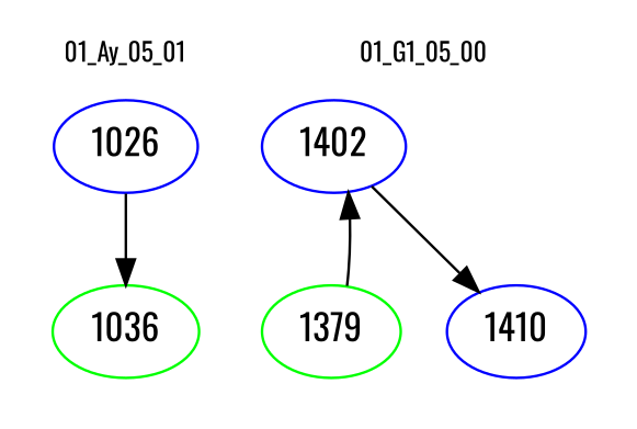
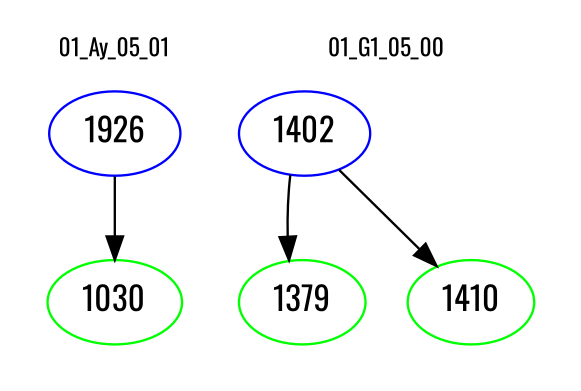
  digraph {
    fontname=Oswald
    node [color=green fontname=Oswald]
    edge [color=black fontname=Oswald]
-   n1 [color=blue label=1026]
-   n2 [label=1036]
+   n1 [color=blue label=1926]
+   n2 [label=1030]
    n3 [color=blue label=1402]
    n4 [label=1379]
-   n5 [color=blue label=1410]
+   n5 [label=1410]
    subgraph cluster_1 {
      color=white
      fontsize=10
      label="01_Ay_05_01"
      n1
      n2
    }
    subgraph cluster_2 {
      color=white
      fontsize=10
      label="01_G1_05_00"
      n3
      n4
      n5
    }
    n1 -> n2
-   n4 -> n3
+   n3 -> n4
    n3 -> n5
  }
